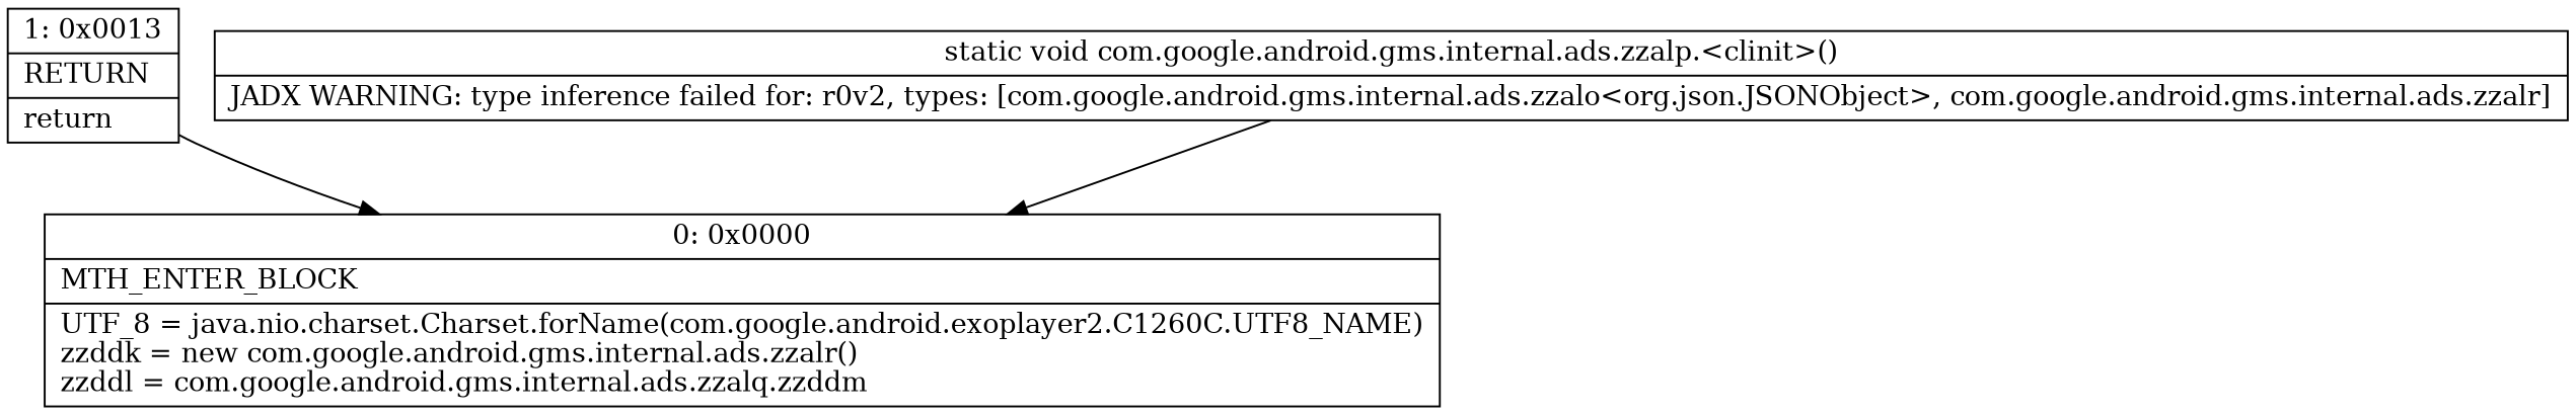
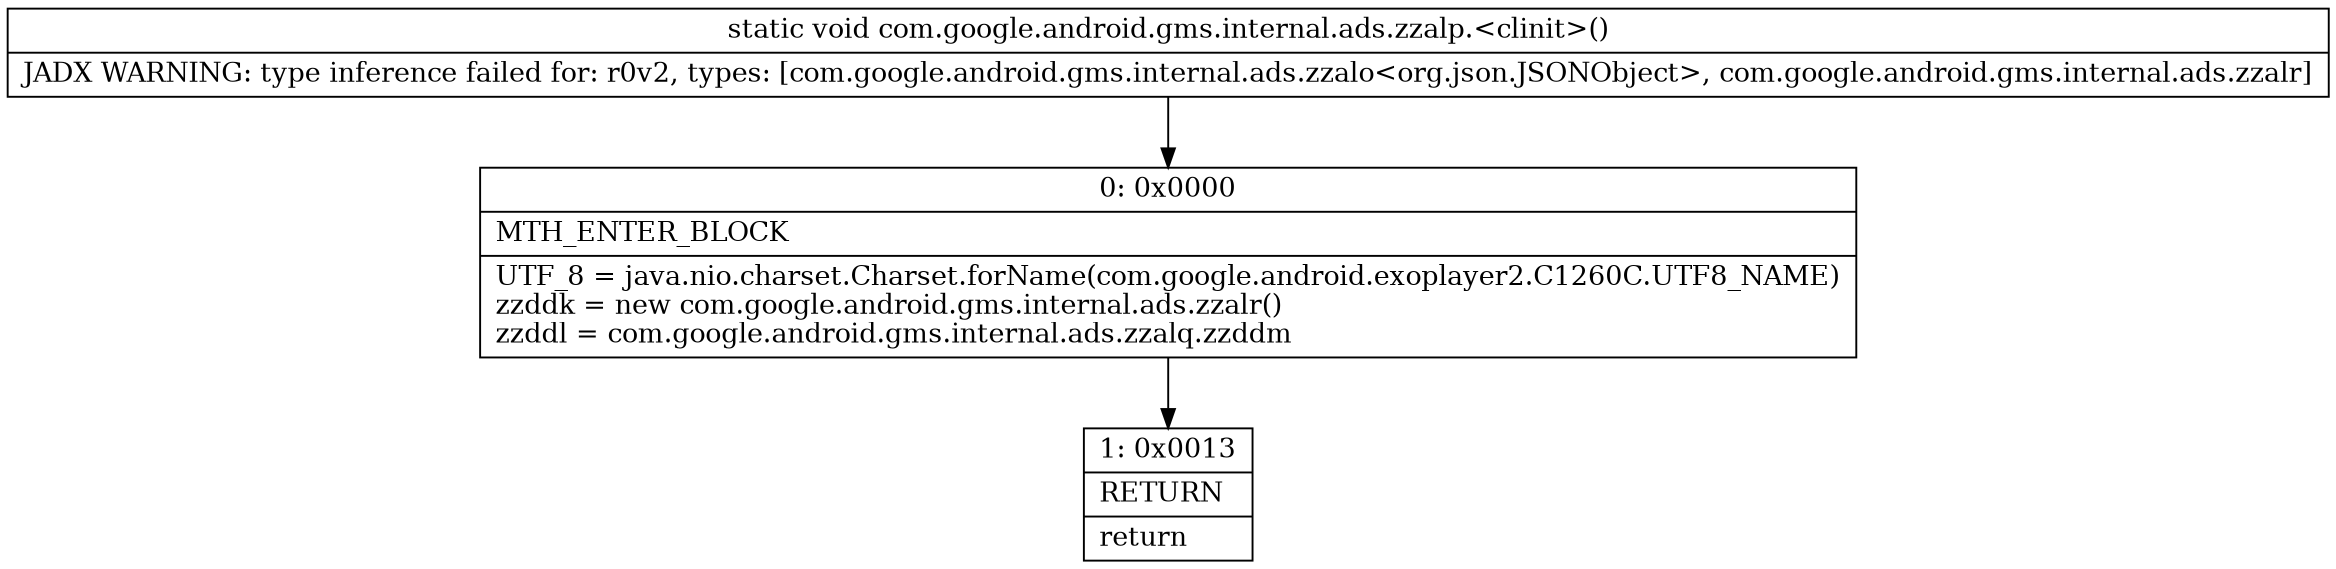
  digraph {
    node [shape=record]
    n1 [label="{0\:\ 0x0000|MTH_ENTER_BLOCK\l|UTF_8 = java.nio.charset.Charset.forName(com.google.android.exoplayer2.C1260C.UTF8_NAME)\lzzddk = new com.google.android.gms.internal.ads.zzalr()\lzzddl = com.google.android.gms.internal.ads.zzalq.zzddm\l}"]
    n2 [label="{1\:\ 0x0013|RETURN\l|return\l}"]
    n3 [label="{static void com.google.android.gms.internal.ads.zzalp.\<clinit\>()  | JADX WARNING: type inference failed for: r0v2, types: [com.google.android.gms.internal.ads.zzalo\<org.json.JSONObject\>, com.google.android.gms.internal.ads.zzalr]\l}"]
-   n2 -> n1
+   n1 -> n2
    n3 -> n1
  }
